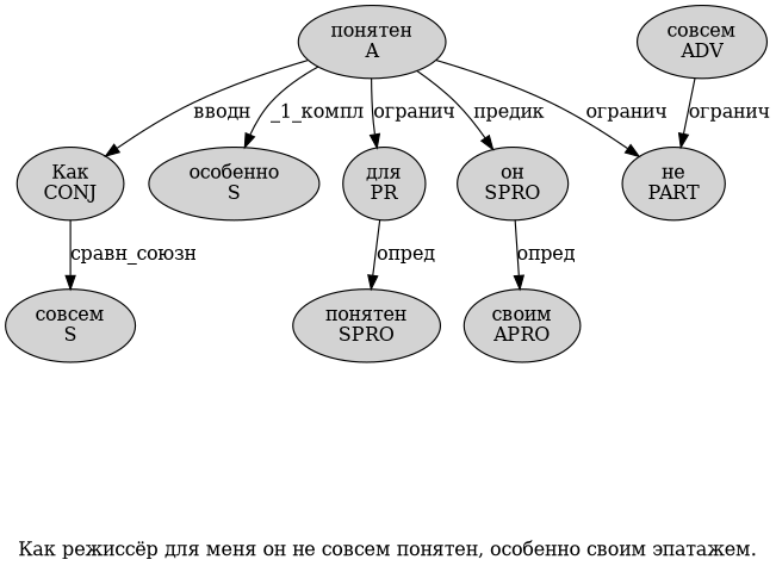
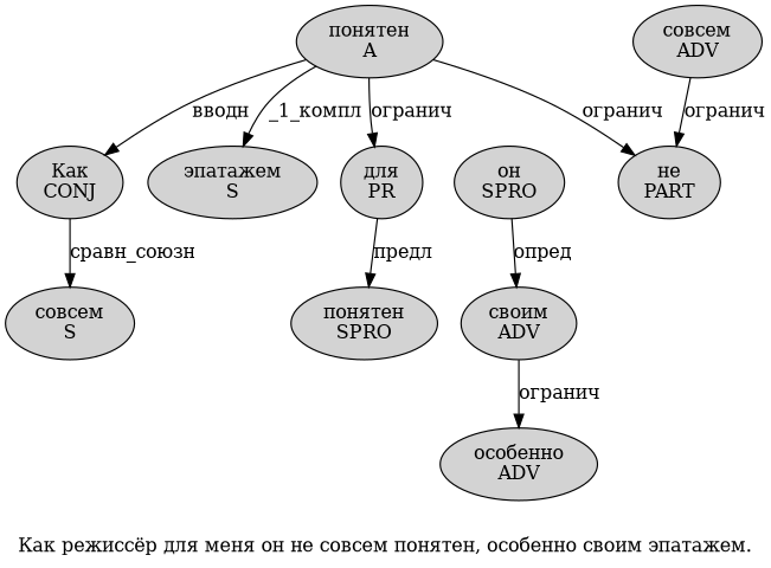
  digraph {
    label="Как режиссёр для меня он не совсем понятен, особенно своим эпатажем."
    node [fillcolor=lightgray penwidth=1 shape=ellipse style=filled]
    n1 [label="Как\nCONJ"]
    n2 [label="совсем\nS"]
    n3 [label="для\nPR"]
    n4 [label="понятен\nSPRO"]
    n5 [label="он\nSPRO"]
-   n6 [label="своим\nAPRO"]
+   n6 [label="своим\nADV"]
    n7 [label="не\nPART"]
    n8 [label="совсем\nADV"]
    n9 [label="понятен\nA"]
-   n10 [label="особенно\nS"]
+   n10 [label="эпатажем\nS"]
+   n11 [label="особенно\nADV"]
    n1 -> n2 [label="сравн_союзн"]
-   n3 -> n4 [label="опред"]
+   n3 -> n4 [label="предл"]
    n5 -> n6 [label="опред"]
+   n6 -> n11 [label="огранич"]
    n8 -> n7 [label="огранич"]
    n9 -> n1 [label="вводн"]
    n9 -> n3 [label="огранич"]
-   n9 -> n5 [label="предик"]
    n9 -> n7 [label="огранич"]
    n9 -> n10 [label="_1_компл"]
  }
